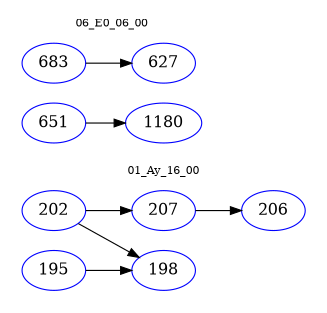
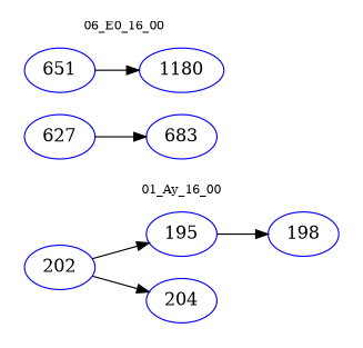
  digraph {
    rankdir=LR
    node [color=blue]
    edge [color=black]
    n1 [label=202]
    n2 [label=198]
-   n3 [label=207]
+   n3 [label=204]
    n4 [label=195]
-   n5 [label=206]
    n6 [label=683]
    n7 [label=651]
    n8 [label=627]
    n9 [label=1180]
    subgraph cluster_1 {
      color=white
      fontsize=10
      label="01_Ay_16_00"
      n1
      n2
      n3
      n4
-     n5
    }
    subgraph cluster_2 {
      color=white
      fontsize=10
-     label="06_E0_06_00"
+     label="06_E0_16_00"
      n6
      n7
      n8
      n9
    }
-   n1 -> n2
+   n1 -> n4
    n1 -> n3
-   n3 -> n5
    n4 -> n2
-   n6 -> n8
+   n8 -> n6
    n7 -> n9
  }
